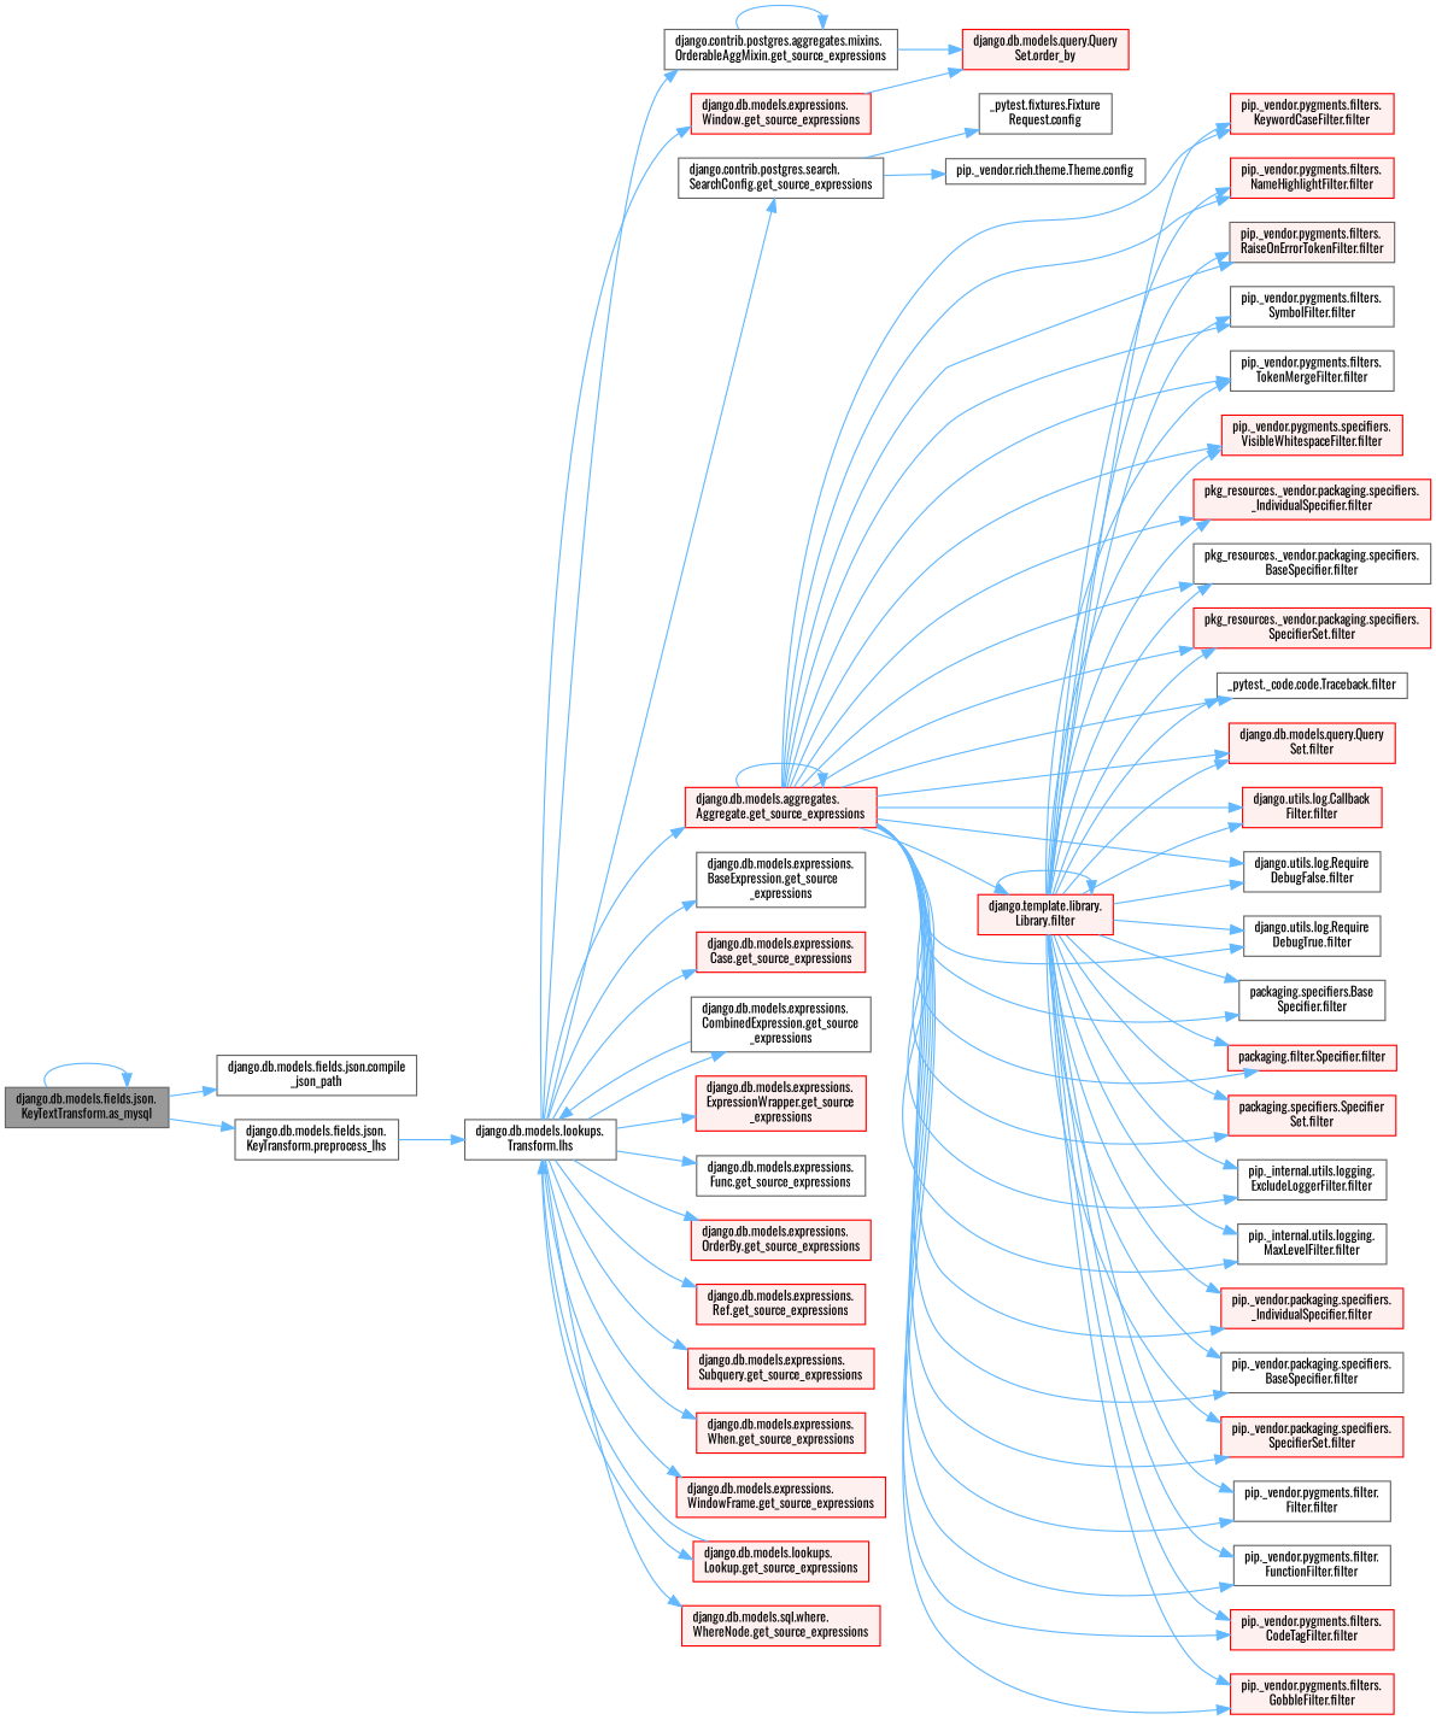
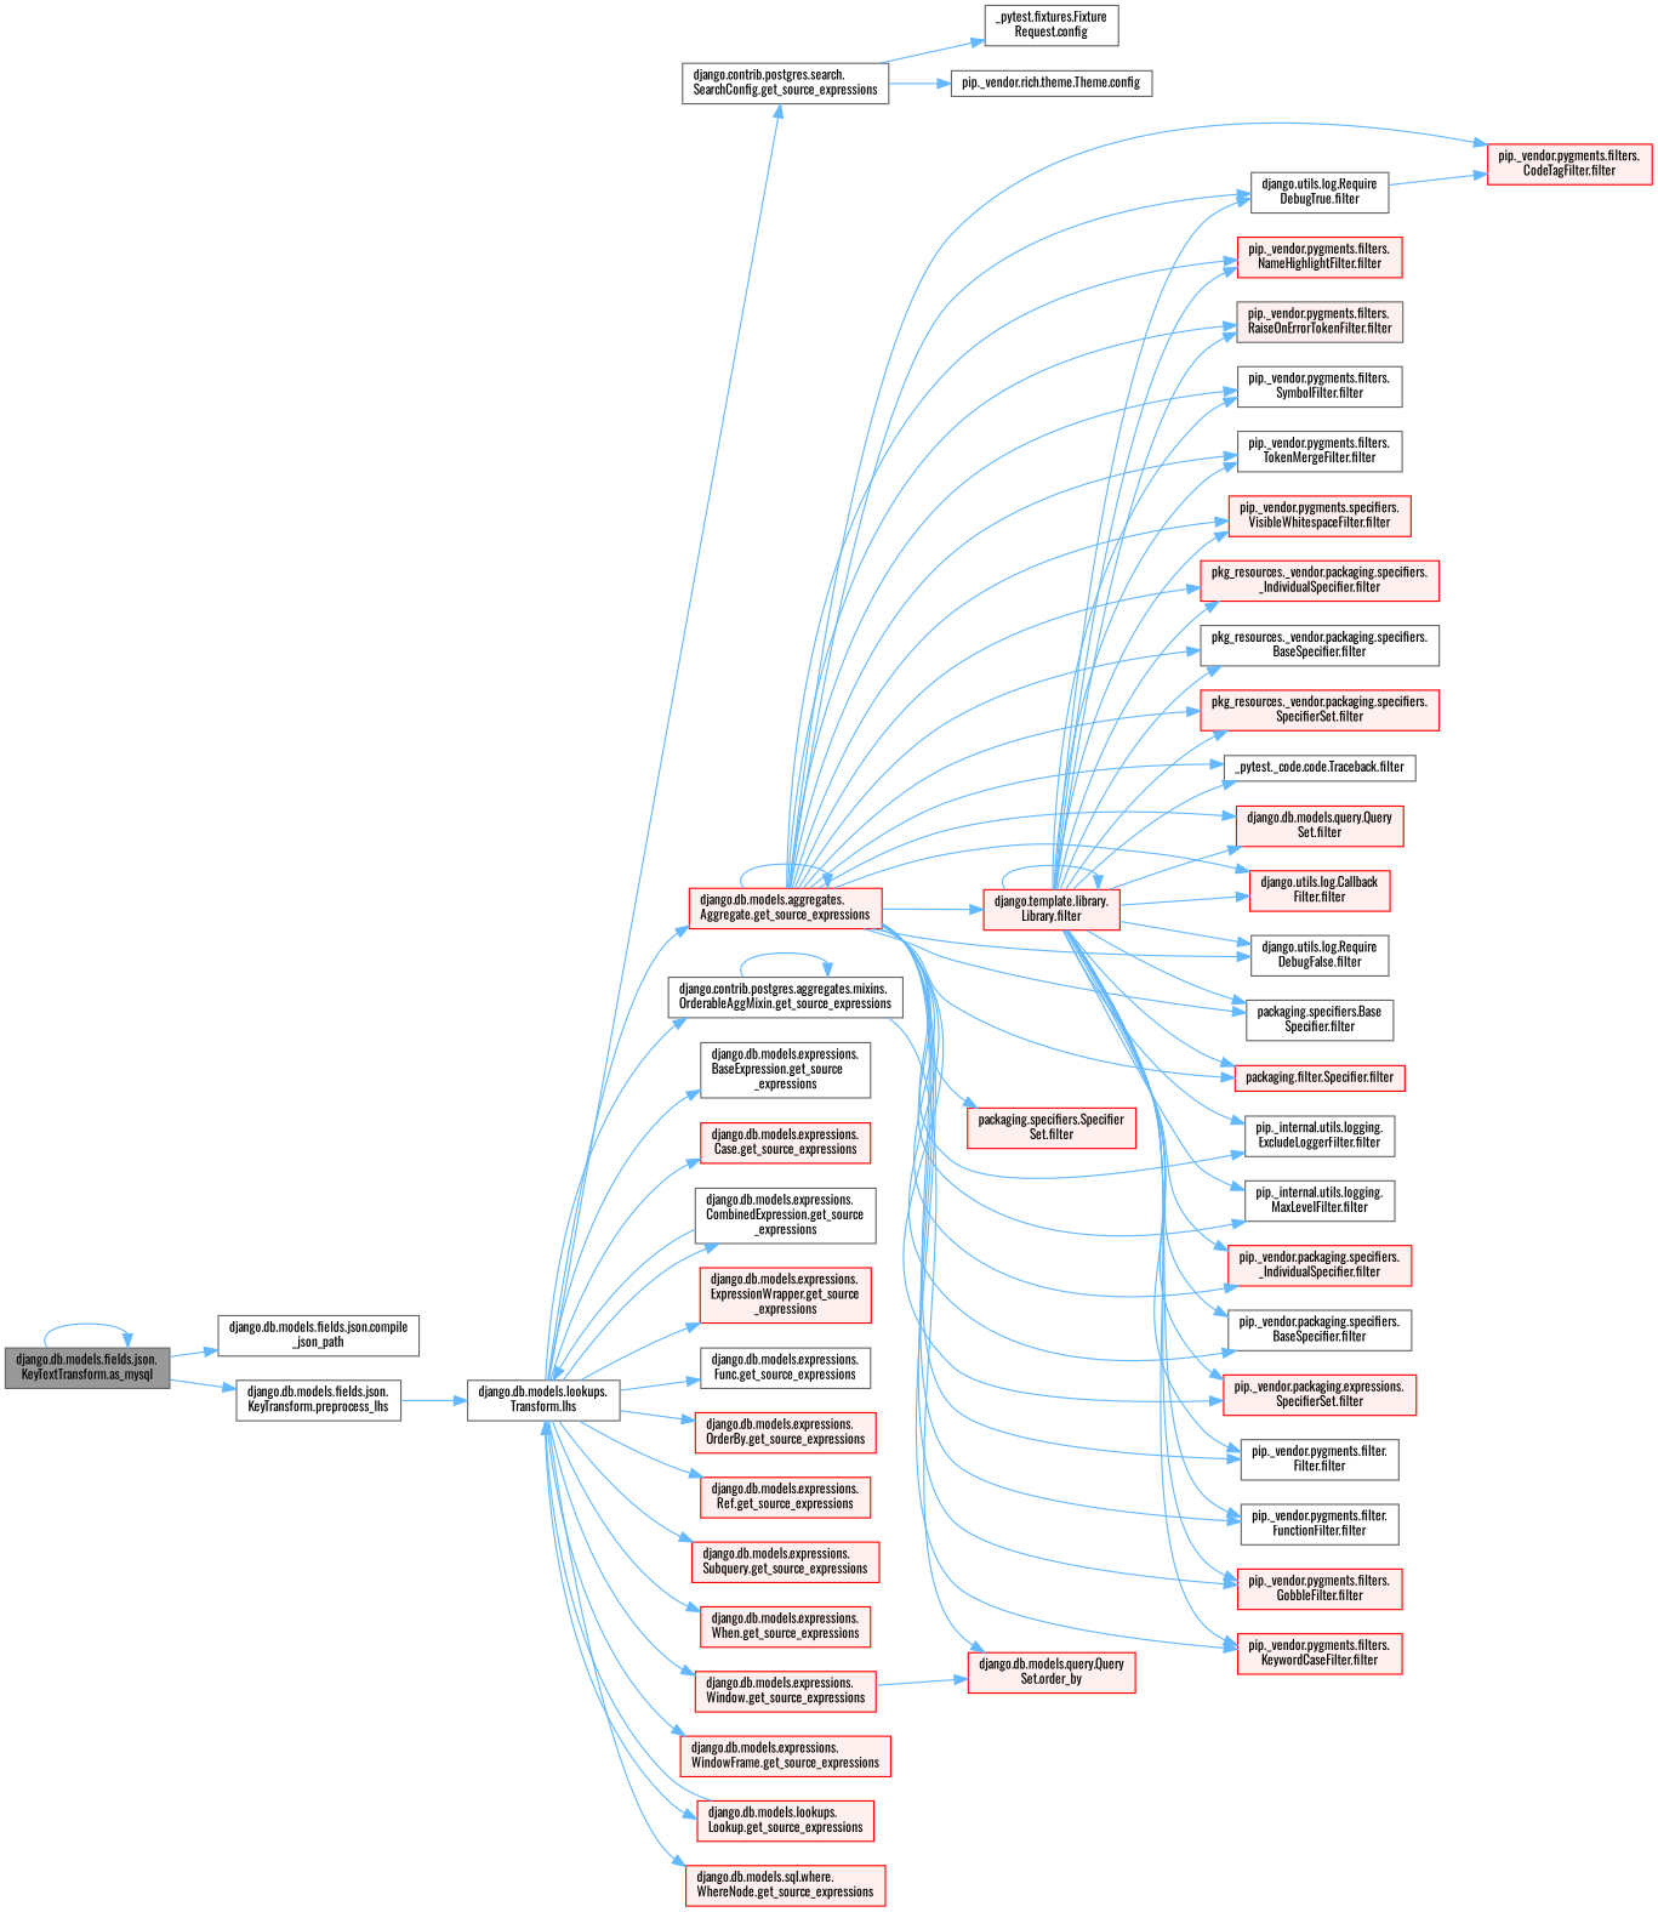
  digraph {
    fontname=Oswald
    rankdir=LR
    node [color=red fillcolor="#FFF0F0" fontname=Oswald fontsize=10 shape=box style=filled]
    edge [color=steelblue1 fontname=Oswald fontsize=10 labelfontname=Helvetica labelfontsize=10 style=solid]
    n1 [color=gray40 fillcolor=grey60 fontcolor=black height=0.2 label="django.db.models.fields.json.\lKeyTextTransform.as_mysql" width=0.4]
    n2 [color=grey40 fillcolor=white height=0.2 label="django.db.models.fields.json.compile\l_json_path" width=0.4]
    n3 [color=grey40 fillcolor=white height=0.2 label="django.db.models.fields.json.\lKeyTransform.preprocess_lhs" width=0.4]
    n4 [color=grey40 fillcolor=white height=0.2 label="django.db.models.lookups.\lTransform.lhs" width=0.4]
    n5 [color=grey40 fillcolor=white height=0.2 label="django.contrib.postgres.aggregates.mixins.\lOrderableAggMixin.get_source_expressions" width=0.4]
    n6 [color=grey40 fillcolor=white height=0.2 label="django.contrib.postgres.search.\lSearchConfig.get_source_expressions" width=0.4]
    n7 [height=0.2 label="django.db.models.aggregates.\lAggregate.get_source_expressions" width=0.4]
    n8 [color=grey40 fillcolor=white height=0.2 label="django.db.models.expressions.\lBaseExpression.get_source\l_expressions" width=0.4]
    n9 [height=0.2 label="django.db.models.expressions.\lCase.get_source_expressions" width=0.4]
    n10 [color=grey40 fillcolor=white height=0.2 label="django.db.models.expressions.\lCombinedExpression.get_source\l_expressions" width=0.4]
    n11 [height=0.2 label="django.db.models.expressions.\lExpressionWrapper.get_source\l_expressions" width=0.4]
    n12 [color=grey40 fillcolor=white height=0.2 label="django.db.models.expressions.\lFunc.get_source_expressions" width=0.4]
    n13 [height=0.2 label="django.db.models.expressions.\lOrderBy.get_source_expressions" width=0.4]
    n14 [height=0.2 label="django.db.models.expressions.\lRef.get_source_expressions" width=0.4]
    n15 [height=0.2 label="django.db.models.expressions.\lSubquery.get_source_expressions" width=0.4]
    n16 [height=0.2 label="django.db.models.expressions.\lWhen.get_source_expressions" width=0.4]
    n17 [height=0.2 label="django.db.models.expressions.\lWindow.get_source_expressions" width=0.4]
    n18 [height=0.2 label="django.db.models.expressions.\lWindowFrame.get_source_expressions" width=0.4]
    n19 [height=0.2 label="django.db.models.lookups.\lLookup.get_source_expressions" width=0.4]
    n20 [height=0.2 label="django.db.models.sql.where.\lWhereNode.get_source_expressions" width=0.4]
    n21 [height=0.2 label="django.db.models.query.Query\lSet.order_by" width=0.4]
    n22 [color=grey40 fillcolor=white height=0.2 label="_pytest.fixtures.Fixture\lRequest.config" width=0.4]
    n23 [color=grey40 fillcolor=white height=0.2 label="pip._vendor.rich.theme.Theme.config" width=0.4]
    n24 [color=grey40 fillcolor=white height=0.2 label="_pytest._code.code.Traceback.filter" width=0.4]
    n25 [height=0.2 label="django.db.models.query.Query\lSet.filter" width=0.4]
    n26 [height=0.2 label="django.template.library.\lLibrary.filter" width=0.4]
    n27 [height=0.2 label="django.utils.log.Callback\lFilter.filter" width=0.4]
    n28 [color=grey40 fillcolor=white height=0.2 label="django.utils.log.Require\lDebugFalse.filter" width=0.4]
    n29 [color=grey40 fillcolor=white height=0.2 label="django.utils.log.Require\lDebugTrue.filter" width=0.4]
    n30 [color=grey40 fillcolor=white height=0.2 label="packaging.specifiers.Base\lSpecifier.filter" width=0.4]
    n31 [height=0.2 label="packaging.filter.Specifier.filter" width=0.4]
    n32 [height=0.2 label="packaging.specifiers.Specifier\lSet.filter" width=0.4]
    n33 [color=grey40 fillcolor=white height=0.2 label="pip._internal.utils.logging.\lExcludeLoggerFilter.filter" width=0.4]
    n34 [color=grey40 fillcolor=white height=0.2 label="pip._internal.utils.logging.\lMaxLevelFilter.filter" width=0.4]
    n35 [height=0.2 label="pip._vendor.packaging.specifiers.\l_IndividualSpecifier.filter" width=0.4]
    n36 [color=grey40 fillcolor=white height=0.2 label="pip._vendor.packaging.specifiers.\lBaseSpecifier.filter" width=0.4]
-   n37 [height=0.2 label="pip._vendor.packaging.specifiers.\lSpecifierSet.filter" width=0.4]
+   n37 [height=0.2 label="pip._vendor.packaging.expressions.\lSpecifierSet.filter" width=0.4]
    n38 [color=grey40 fillcolor=white height=0.2 label="pip._vendor.pygments.filter.\lFilter.filter" width=0.4]
    n39 [color=grey40 fillcolor=white height=0.2 label="pip._vendor.pygments.filter.\lFunctionFilter.filter" width=0.4]
    n40 [height=0.2 label="pip._vendor.pygments.filters.\lCodeTagFilter.filter" width=0.4]
    n41 [height=0.2 label="pip._vendor.pygments.filters.\lGobbleFilter.filter" width=0.4]
    n42 [height=0.2 label="pip._vendor.pygments.filters.\lKeywordCaseFilter.filter" width=0.4]
    n43 [height=0.2 label="pip._vendor.pygments.filters.\lNameHighlightFilter.filter" width=0.4]
    n44 [color=grey40 height=0.2 label="pip._vendor.pygments.filters.\lRaiseOnErrorTokenFilter.filter" width=0.4]
    n45 [color=grey40 fillcolor=white height=0.2 label="pip._vendor.pygments.filters.\lSymbolFilter.filter" width=0.4]
    n46 [color=grey40 fillcolor=white height=0.2 label="pip._vendor.pygments.filters.\lTokenMergeFilter.filter" width=0.4]
    n47 [height=0.2 label="pip._vendor.pygments.specifiers.\lVisibleWhitespaceFilter.filter" width=0.4]
    n48 [height=0.2 label="pkg_resources._vendor.packaging.specifiers.\l_IndividualSpecifier.filter" width=0.4]
    n49 [color=grey40 fillcolor=white height=0.2 label="pkg_resources._vendor.packaging.specifiers.\lBaseSpecifier.filter" width=0.4]
    n50 [height=0.2 label="pkg_resources._vendor.packaging.specifiers.\lSpecifierSet.filter" width=0.4]
    n1 -> n1
    n1 -> n2
    n1 -> n3
    n3 -> n4
    n4 -> n5
    n4 -> n6
    n4 -> n7
    n4 -> n8
    n4 -> n9
    n4 -> n10
    n4 -> n11
    n4 -> n12
    n4 -> n13
    n4 -> n14
    n4 -> n15
    n4 -> n16
    n4 -> n17
    n4 -> n18
    n4 -> n19
    n4 -> n20
    n5 -> n5
    n5 -> n21
    n6 -> n22
    n6 -> n23
    n7 -> n7
    n7 -> n24
    n7 -> n25
    n7 -> n26
    n7 -> n27
    n7 -> n28
    n7 -> n29
    n7 -> n30
    n7 -> n31
    n7 -> n32
    n7 -> n33
    n7 -> n34
    n7 -> n35
    n7 -> n36
    n7 -> n37
    n7 -> n38
    n7 -> n39
    n7 -> n40
    n7 -> n41
    n7 -> n42
    n7 -> n43
    n7 -> n44
    n7 -> n45
    n7 -> n46
    n7 -> n47
    n7 -> n48
    n7 -> n49
    n7 -> n50
    n10 -> n4
    n17 -> n21
    n19 -> n4
    n26 -> n24
    n26 -> n25
    n26 -> n26
    n26 -> n27
    n26 -> n28
    n26 -> n29
    n26 -> n30
    n26 -> n31
-   n26 -> n32
    n26 -> n33
    n26 -> n34
    n26 -> n35
    n26 -> n36
    n26 -> n37
    n26 -> n38
    n26 -> n39
-   n26 -> n40
+   n29 -> n40
    n26 -> n41
    n26 -> n42
    n26 -> n43
    n26 -> n44
    n26 -> n45
    n26 -> n46
    n26 -> n47
    n26 -> n48
    n26 -> n49
    n26 -> n50
  }
